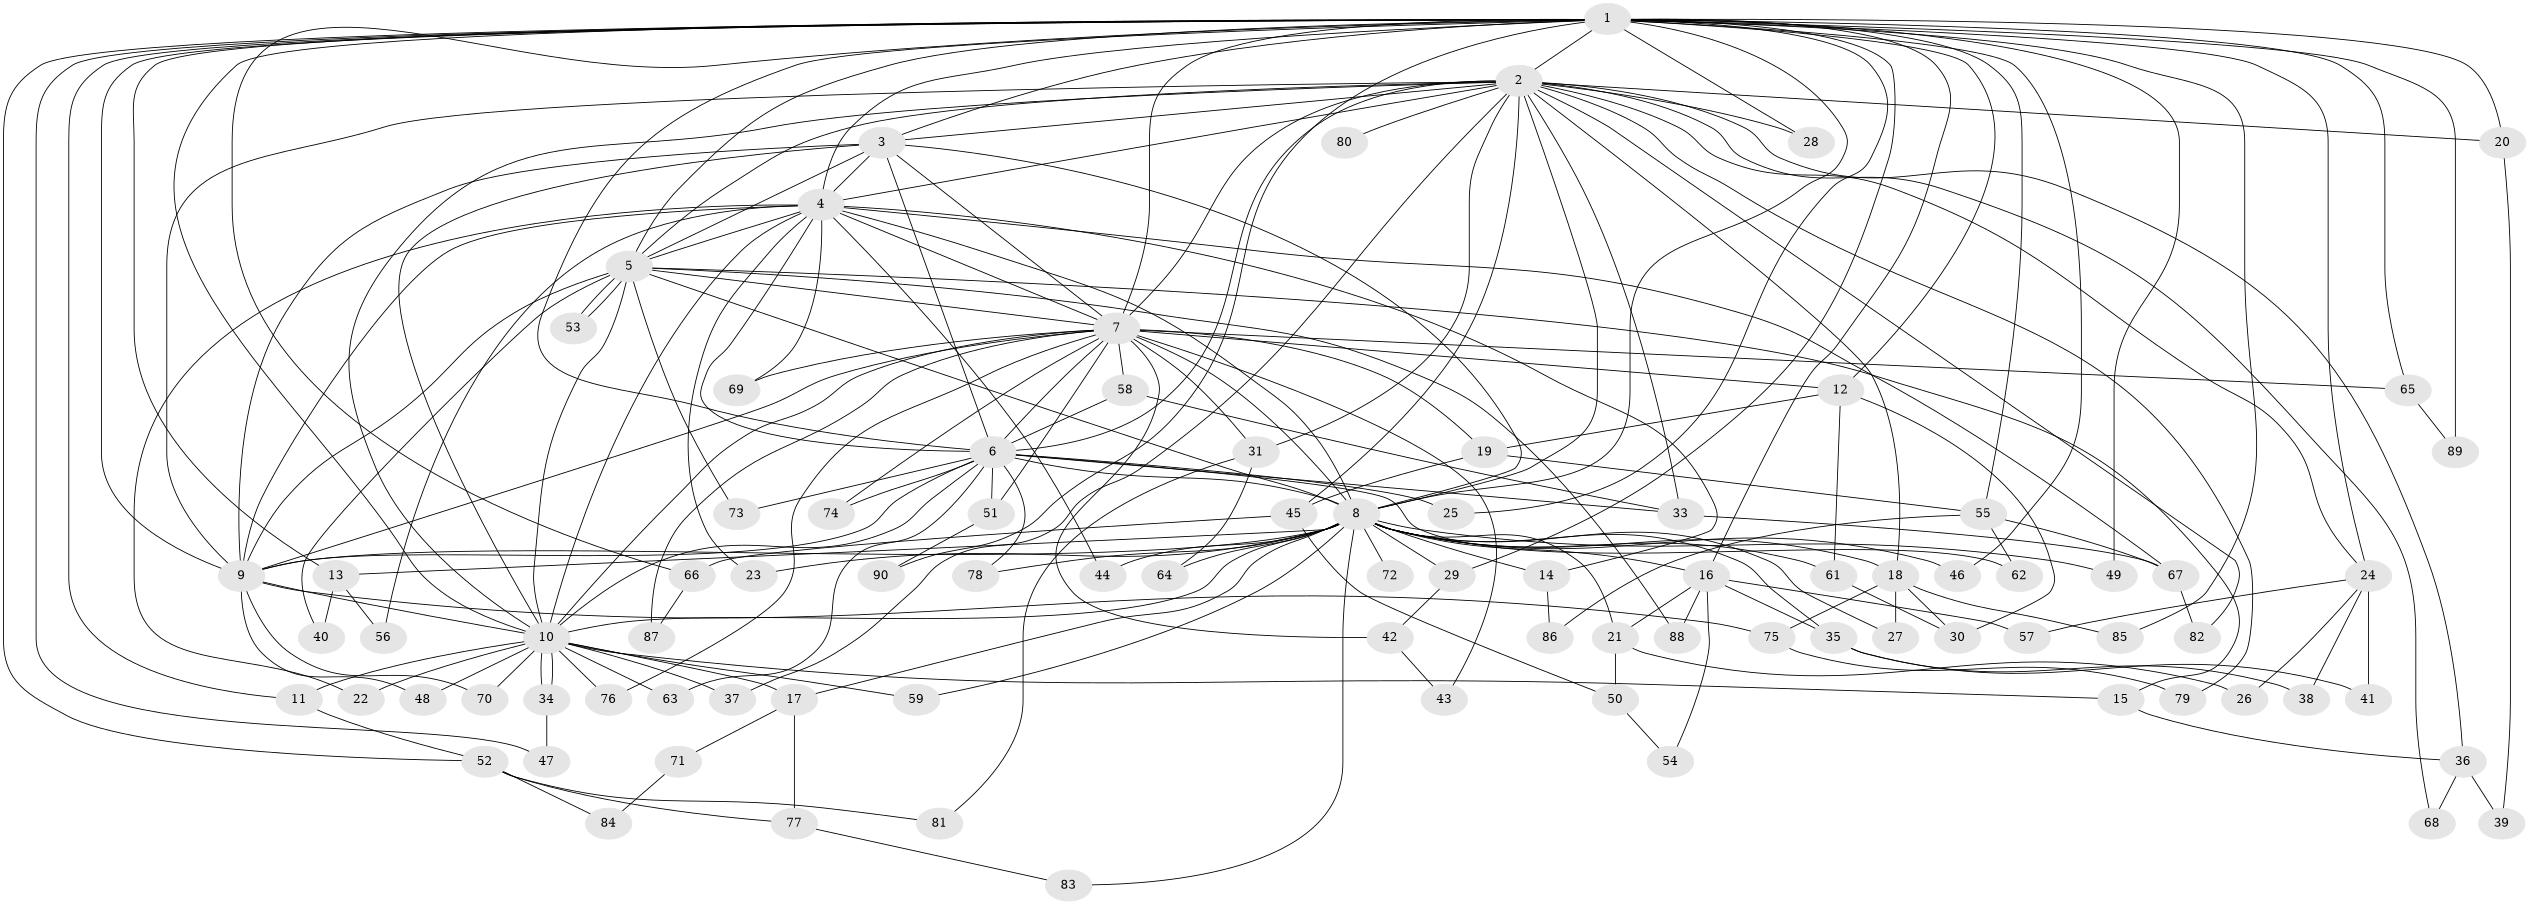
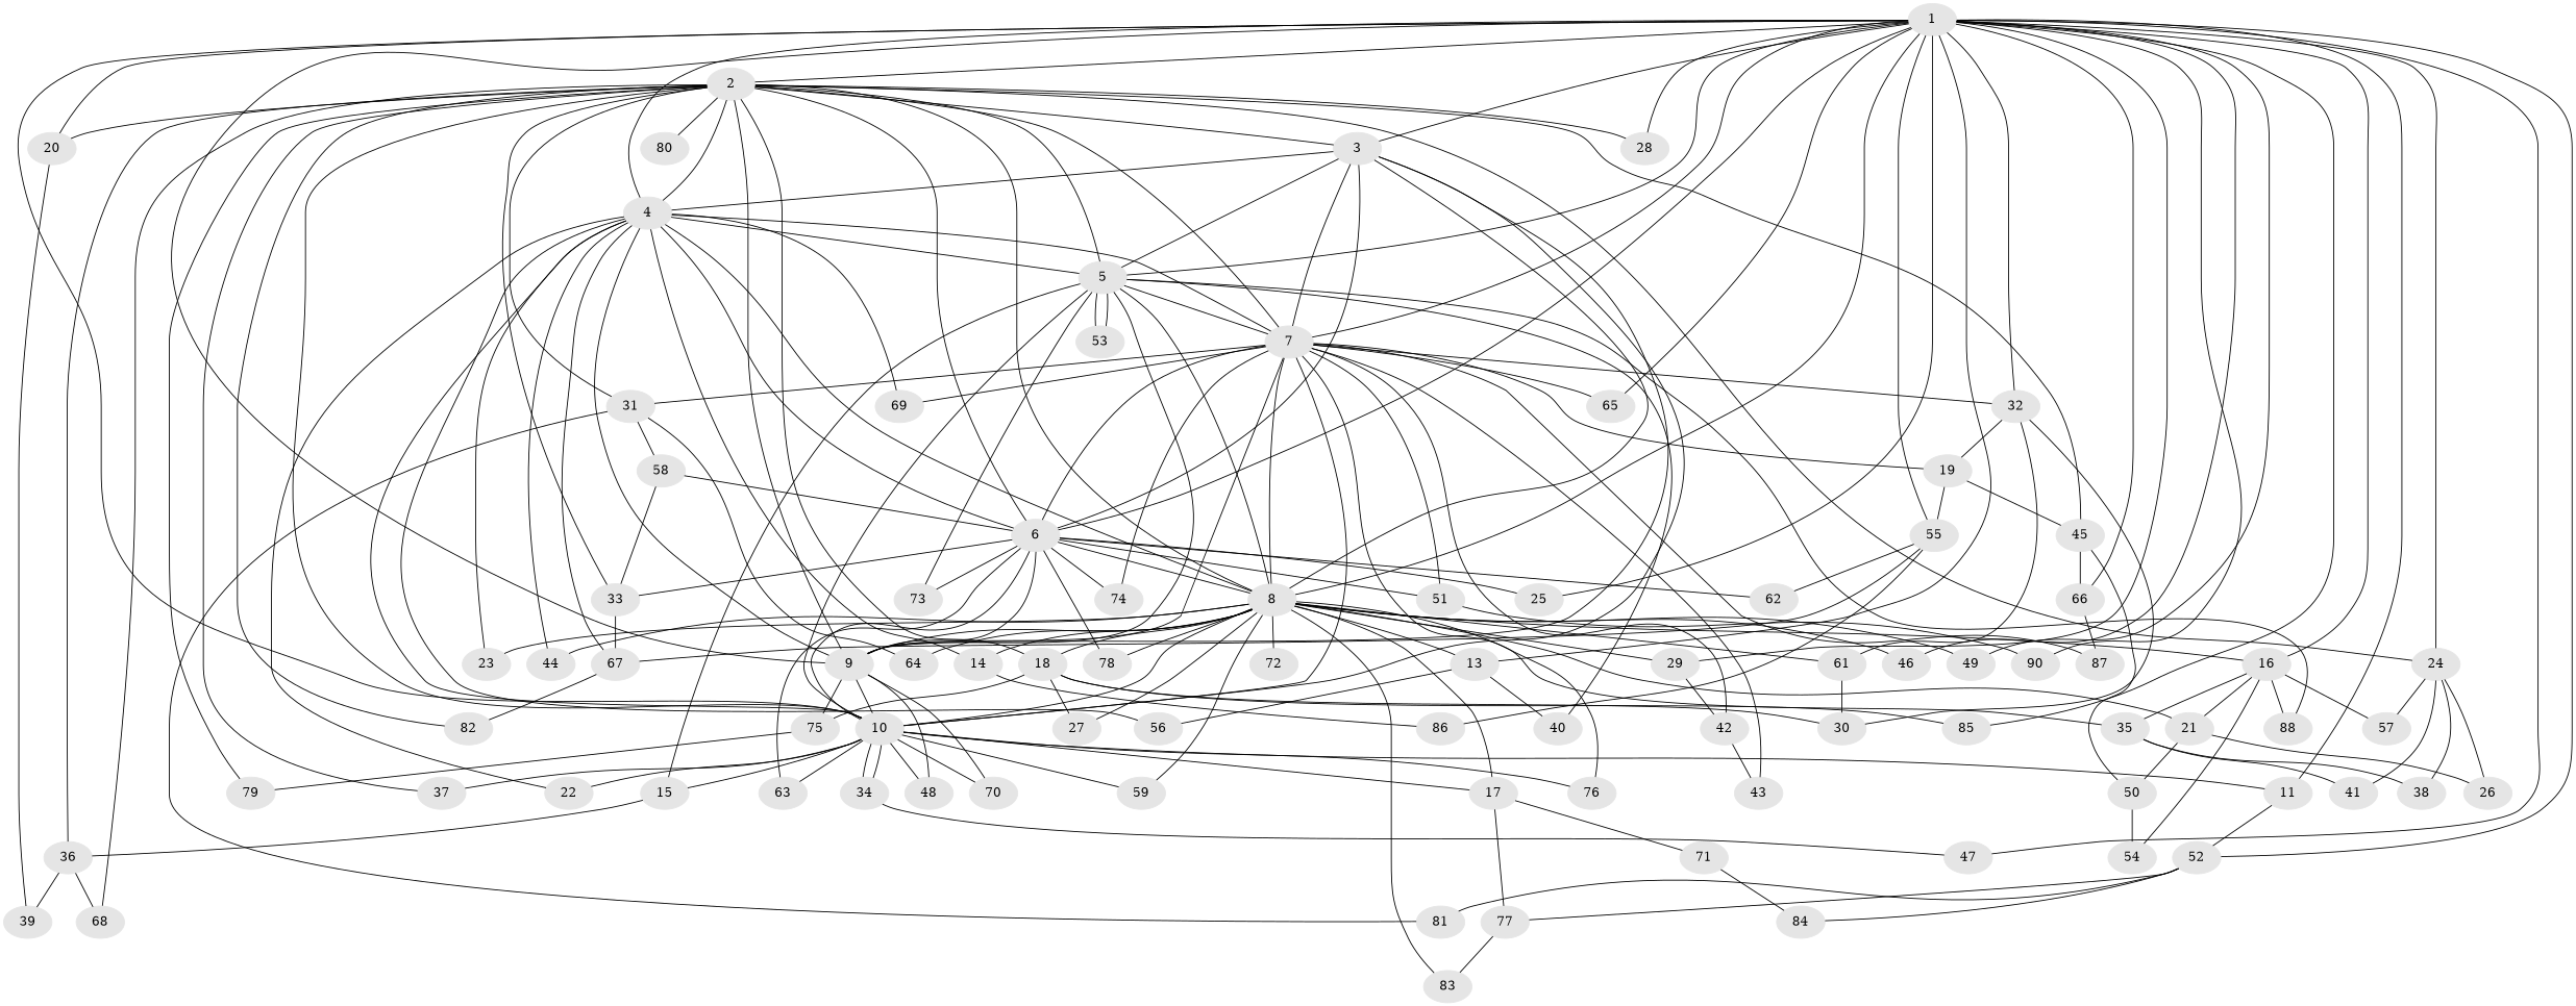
  graph {
    node [color=gray90 style=filled]
    1
    2
    3
    4
    5
    6
    7
    8
    9
    10
    11
-   12
+   12 [label=32]
    13
    16
    20
    24
    25
    28
    29
    46
    47
    49
    52
    55
    65
    66
    85
-   89
    90
    18
    31
    33
    36
    37
    45
    68
    79
    80
    82
    14
    22
    23
    44
    56
    67
    69
    15
    40
    53
    73
    88
    51
    62
    63
    74
    78
    19
    42
    43
    58
    76
    87
    17
    21
    27
    35
    59
    61
    64
    72
    83
    48
    70
    75
    34
    30
    54
    57
    39
    26
    38
    41
    77
    81
    84
    86
    50
    71
    1 -- 2
    1 -- 3
    1 -- 4
    1 -- 5
    1 -- 6
    1 -- 7
    1 -- 8
    1 -- 9
    1 -- 10
    1 -- 11
    1 -- 12
    1 -- 13
    1 -- 16
    1 -- 20
    1 -- 24
    1 -- 25
    1 -- 28
    1 -- 29
    1 -- 46
    1 -- 47
    1 -- 49
    1 -- 52
    1 -- 55
    1 -- 65
    1 -- 66
    1 -- 85
-   1 -- 89
    1 -- 90
    2 -- 3
    2 -- 4
    2 -- 5
    2 -- 6
    2 -- 7
    2 -- 8
    2 -- 9
    2 -- 10
    2 -- 20
    2 -- 24
    2 -- 28
    2 -- 18
    2 -- 31
    2 -- 33
    2 -- 36
    2 -- 37
    2 -- 45
    2 -- 68
    2 -- 79
    2 -- 80
    2 -- 82
    3 -- 4
    3 -- 5
    3 -- 6
    3 -- 7
    3 -- 8
    3 -- 9
    3 -- 10
    4 -- 5
    4 -- 6
    4 -- 7
    4 -- 8
    4 -- 9
    4 -- 10
    4 -- 14
    4 -- 22
    4 -- 23
    4 -- 44
    4 -- 56
    4 -- 67
    4 -- 69
    5 -- 7
    5 -- 8
    5 -- 9
    5 -- 10
    5 -- 15
    5 -- 40
    5 -- 53
    5 -- 53
    5 -- 73
    5 -- 88
    6 -- 7
    6 -- 8
    6 -- 9
    6 -- 10
    6 -- 25
    6 -- 33
    6 -- 73
    6 -- 51
    6 -- 62
    6 -- 63
    6 -- 74
    6 -- 78
    7 -- 8
    7 -- 9
    7 -- 10
    7 -- 12
    7 -- 65
    7 -- 31
    7 -- 69
    7 -- 51
    7 -- 74
    7 -- 19
    7 -- 42
    7 -- 43
-   7 -- 58
+   31 -- 58
    7 -- 76
    7 -- 87
    8 -- 9
    8 -- 10
    8 -- 13
    8 -- 16
    8 -- 29
    8 -- 46
    8 -- 49
    8 -- 18
    8 -- 14
    8 -- 23
    8 -- 44
    8 -- 78
    8 -- 17
    8 -- 21
    8 -- 27
    8 -- 35
    8 -- 59
    8 -- 61
    8 -- 64
    8 -- 72
    8 -- 83
    9 -- 10
    9 -- 48
    9 -- 70
    9 -- 75
    10 -- 11
    10 -- 37
    10 -- 22
    10 -- 15
    10 -- 63
    10 -- 76
    10 -- 17
    10 -- 59
    10 -- 48
    10 -- 70
    10 -- 34
    10 -- 34
    11 -- 52
    12 -- 19
    12 -- 61
    12 -- 30
    13 -- 56
    13 -- 40
    16 -- 88
    16 -- 21
    16 -- 35
    16 -- 54
    16 -- 57
    20 -- 39
    24 -- 57
    24 -- 26
    24 -- 38
    24 -- 41
    29 -- 42
    52 -- 77
    52 -- 81
    52 -- 84
    55 -- 67
    55 -- 62
    55 -- 86
-   65 -- 89
    66 -- 87
    18 -- 85
    18 -- 27
    18 -- 75
    18 -- 30
    31 -- 64
    31 -- 81
    33 -- 67
    33 -- 58
    36 -- 68
    36 -- 39
    45 -- 66
    45 -- 50
    14 -- 86
    67 -- 82
    15 -- 36
    51 -- 90
    19 -- 55
    19 -- 45
    42 -- 43
    58 -- 6
    17 -- 77
    17 -- 71
    21 -- 26
    21 -- 50
    35 -- 38
    35 -- 41
    61 -- 30
    75 -- 79
    34 -- 47
    77 -- 83
    50 -- 54
    71 -- 84
  }
